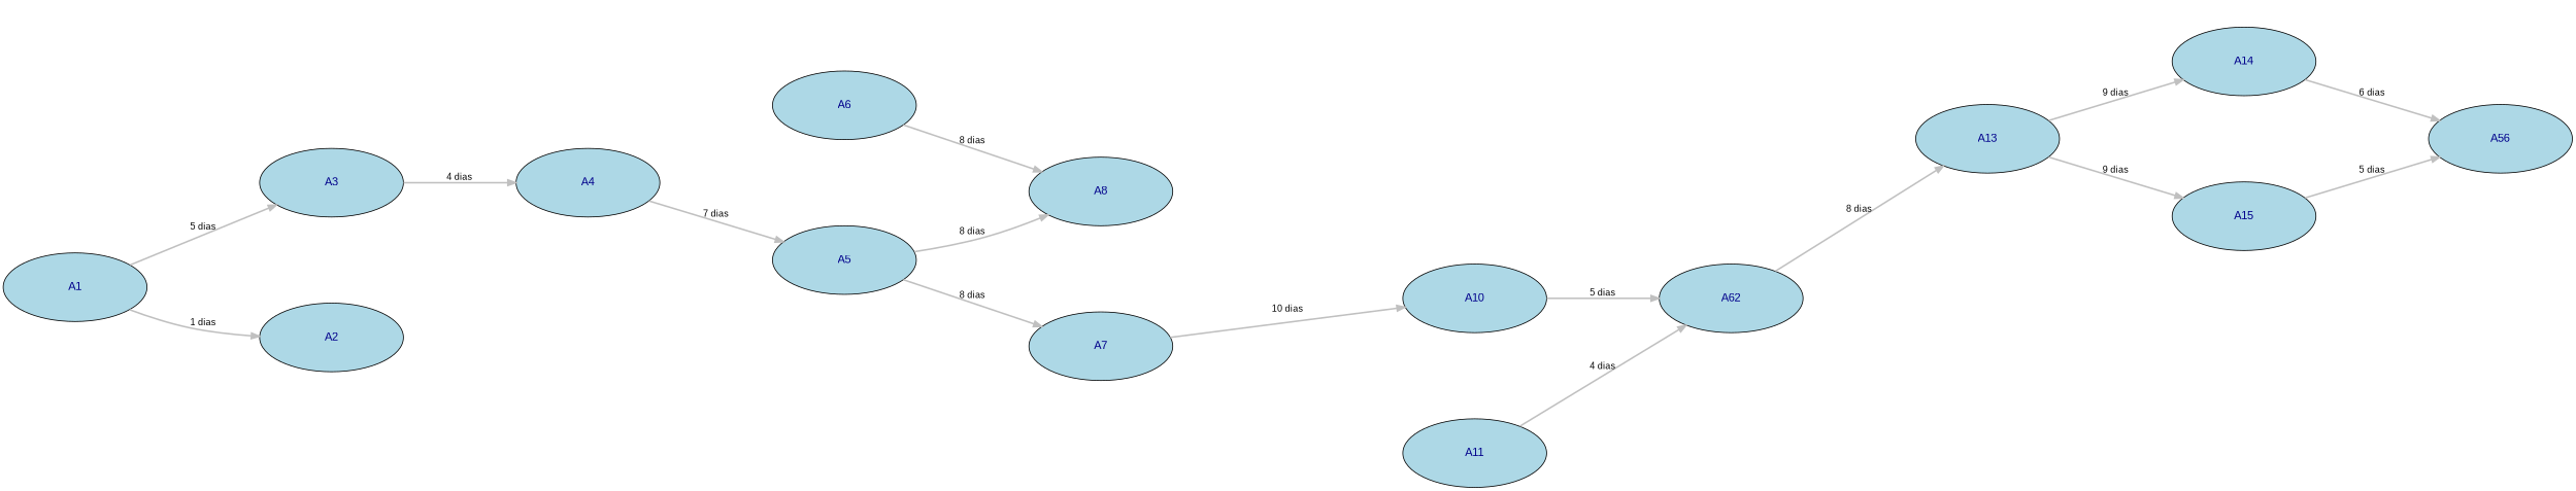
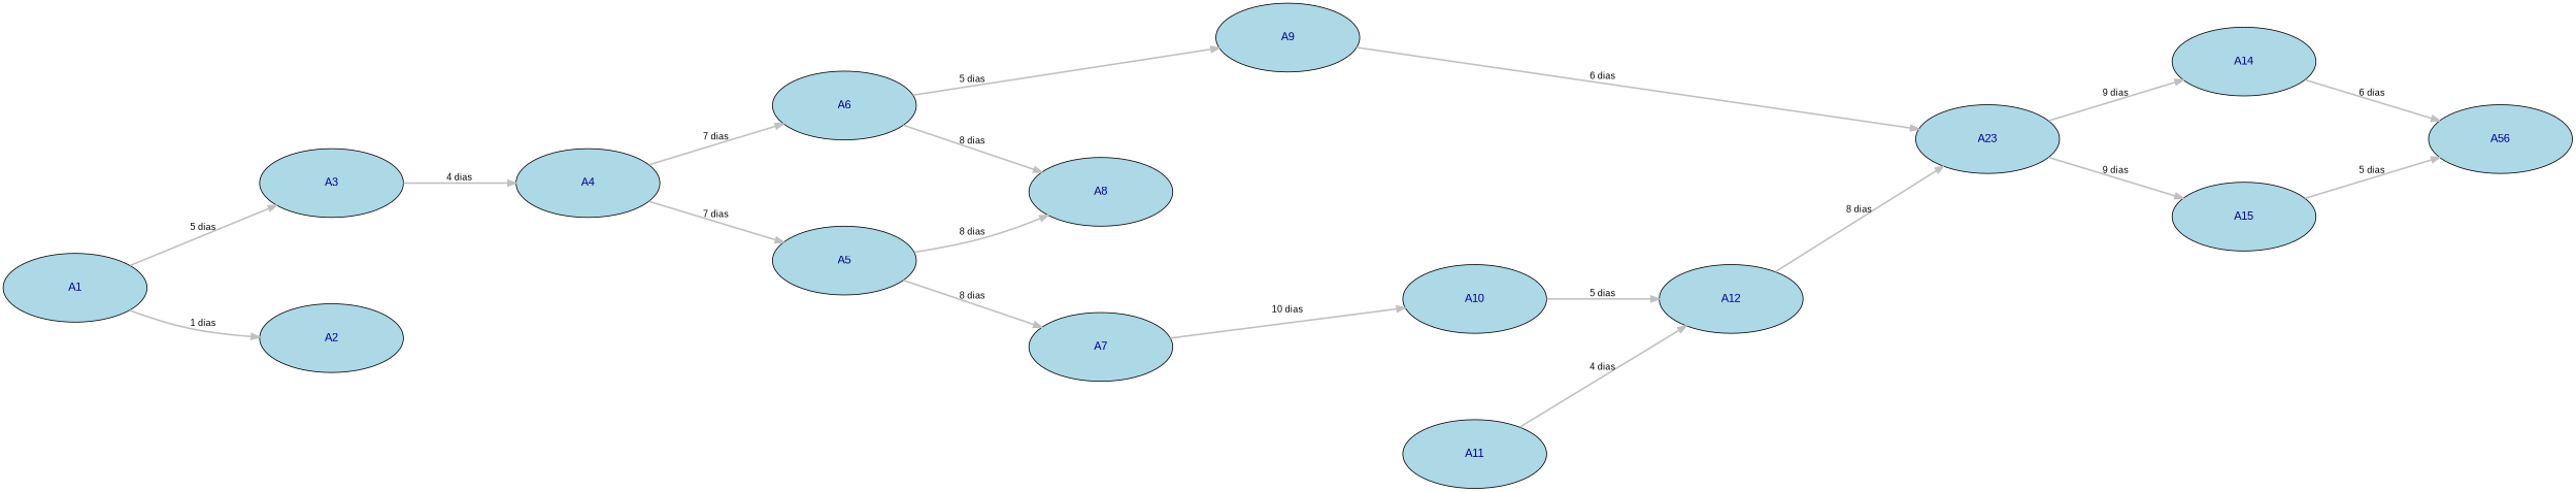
  digraph {
    compound=true
    nodesep=1.5
    rankdir=LR
    ranksep=1.5
    splines=true
    node [fillcolor=lightblue fontcolor=darkblue fontname=Arial fontsize=14 shape=ellipse style="rounded,filled"]
    edge [color=gray fontname=Arial fontsize=12 penwidth=2.0]
-   n2 [height=1.2 label=A13 width=2.5]
+   n1 [height=1.2 label=A9 width=2.5]
+   n2 [height=1.2 label=A23 width=2.5]
    n3 [height=1.2 label=A14 width=2.5]
    n4 [height=1.2 label=A15 width=2.5]
    n5 [height=1.2 label=A7 width=2.5]
    n6 [height=1.2 label=A10 width=2.5]
-   n7 [height=1.2 label=A62 width=2.5]
+   n7 [height=1.2 label=A12 width=2.5]
    n8 [height=1.2 label=A8 width=2.5]
    n9 [height=1.2 label=A11 width=2.5]
    n10 [height=1.2 label=A6 width=2.5]
    n11 [height=1.2 label=A5 width=2.5]
    n12 [height=1.2 label=A4 width=2.5]
    n13 [height=1.2 label=A56 width=2.5]
    n14 [height=1.2 label=A3 width=2.5]
    n15 [height=1.2 label=A2 width=2.5]
    n16 [height=1.2 label=A1 width=2.5]
+   n1 -> n2 [label="6 dias"]
    n2 -> n3 [label="9 dias"]
    n2 -> n4 [label="9 dias"]
    n3 -> n13 [label="6 dias"]
    n4 -> n13 [label="5 dias"]
    n5 -> n6 [label="10 dias"]
    n6 -> n7 [label="5 dias"]
    n7 -> n2 [label="8 dias"]
    n9 -> n7 [label="4 dias"]
+   n10 -> n1 [label="5 dias"]
    n10 -> n8 [label="8 dias"]
    n11 -> n5 [label="8 dias"]
    n11 -> n8 [label="8 dias"]
+   n12 -> n10 [label="7 dias"]
    n12 -> n11 [label="7 dias"]
    n14 -> n12 [label="4 dias"]
    n16 -> n14 [label="5 dias"]
    n16 -> n15 [label="1 dias"]
  }
